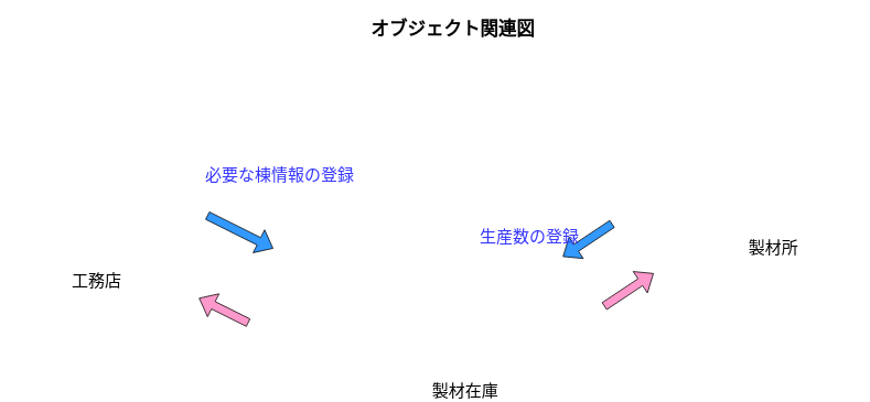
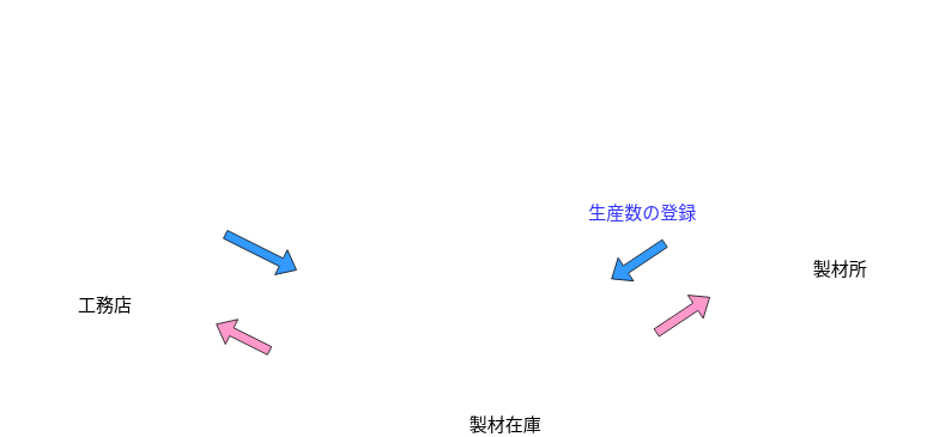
  <mxCell id="0" />
  <mxCell id="1" parent="0" />
- <mxCell id="2" value="&lt;span style=&quot;font-size: 22px&quot;&gt;&lt;b&gt;オブジェクト関連図&lt;/b&gt;&lt;/span&gt;" style="text;html=1;strokeColor=none;fillColor=none;align=center;verticalAlign=middle;whiteSpace=wrap;rounded=0;fontSize=14;" parent="1" vertex="1"><mxGeometry x="425" y="20" width="245" height="30" as="geometry" /></mxCell>
  <mxCell id="3" value="工務店" style="shape=image;verticalLabelPosition=bottom;labelBackgroundColor=#ffffff;verticalAlign=top;aspect=fixed;imageAspect=0;image=https://1.bp.blogspot.com/-__9d8f1X5Ts/UVWMfIVCt-I/AAAAAAAAPIQ/XlXjHIOmM_U/s400/daiku.png;fontSize=20;strokeWidth=1;" parent="1" vertex="1"><mxGeometry x="20" y="100" width="193.05" height="220" as="geometry" /></mxCell>
  <mxCell id="4" value="" style="group" parent="1" vertex="1" connectable="0"><mxGeometry x="402.5" y="310" width="245" height="143.85" as="geometry" /></mxCell>
  <mxCell id="5" value="" style="shape=image;verticalLabelPosition=bottom;labelBackgroundColor=#ffffff;verticalAlign=top;aspect=fixed;imageAspect=0;image=https://1.bp.blogspot.com/-UoSEVpsQTi0/XSGFvHkdycI/AAAAAAABTjk/rwvmmX-rzOY6-hy6-rjZ9JGo7_XCTaHMgCLcBGAs/s400/mokuzai_kakuzi.png;fontSize=20;" parent="4" vertex="1"><mxGeometry y="40" width="130" height="83.85" as="geometry" /></mxCell>
  <mxCell id="6" value="" style="shape=image;verticalLabelPosition=bottom;labelBackgroundColor=#ffffff;verticalAlign=top;aspect=fixed;imageAspect=0;image=https://1.bp.blogspot.com/-UoSEVpsQTi0/XSGFvHkdycI/AAAAAAABTjk/rwvmmX-rzOY6-hy6-rjZ9JGo7_XCTaHMgCLcBGAs/s400/mokuzai_kakuzi.png;fontSize=20;" parent="4" vertex="1"><mxGeometry x="45" y="50" width="130" height="83.85" as="geometry" /></mxCell>
  <mxCell id="7" value="製材在庫" style="shape=image;verticalLabelPosition=bottom;labelBackgroundColor=#ffffff;verticalAlign=top;aspect=fixed;imageAspect=0;image=https://1.bp.blogspot.com/-UoSEVpsQTi0/XSGFvHkdycI/AAAAAAABTjk/rwvmmX-rzOY6-hy6-rjZ9JGo7_XCTaHMgCLcBGAs/s400/mokuzai_kakuzi.png;fontSize=20;" parent="4" vertex="1"><mxGeometry x="95" y="60" width="130" height="83.85" as="geometry" /></mxCell>
  <mxCell id="8" value="" style="shape=image;verticalLabelPosition=bottom;labelBackgroundColor=#ffffff;verticalAlign=top;aspect=fixed;imageAspect=0;image=https://1.bp.blogspot.com/-UoSEVpsQTi0/XSGFvHkdycI/AAAAAAABTjk/rwvmmX-rzOY6-hy6-rjZ9JGo7_XCTaHMgCLcBGAs/s400/mokuzai_kakuzi.png;fontSize=20;" parent="4" vertex="1"><mxGeometry x="55" width="130" height="83.85" as="geometry" /></mxCell>
  <mxCell id="9" value="" style="shape=image;verticalLabelPosition=bottom;labelBackgroundColor=#ffffff;verticalAlign=top;aspect=fixed;imageAspect=0;image=https://1.bp.blogspot.com/-UoSEVpsQTi0/XSGFvHkdycI/AAAAAAABTjk/rwvmmX-rzOY6-hy6-rjZ9JGo7_XCTaHMgCLcBGAs/s400/mokuzai_kakuzi.png;fontSize=20;" parent="4" vertex="1"><mxGeometry x="115" y="10" width="124.03" height="80" as="geometry" /></mxCell>
  <mxCell id="10" value="製材所" style="shape=image;verticalLabelPosition=bottom;labelBackgroundColor=#ffffff;verticalAlign=top;aspect=fixed;imageAspect=0;image=https://3.bp.blogspot.com/-gbVDnBV8ldg/XJB4xwLVD3I/AAAAAAABR58/hGU53t5Ga6UJ4kT6lWdKsEjuOvLNmUZMACLcBGAs/s400/daiku_nokogiri_kiru.png;fontSize=20;" parent="1" vertex="1"><mxGeometry x="840" y="90" width="190" height="190" as="geometry" /></mxCell>
  <mxCell id="11" value="" style="shape=flexArrow;endArrow=classic;html=1;fontSize=20;fillColor=#3399FF;" parent="1" edge="1"><mxGeometry width="50" height="50" relative="1" as="geometry"><mxPoint x="250" y="260" as="sourcePoint" /><mxPoint x="330" y="300" as="targetPoint" /></mxGeometry></mxCell>
- <mxCell id="12" value="必要な棟情報の登録" style="text;html=1;strokeColor=none;fillColor=none;align=center;verticalAlign=middle;whiteSpace=wrap;rounded=0;fontSize=20;fontColor=#3333FF;" parent="1" vertex="1"><mxGeometry x="213.05" y="195" width="250" height="30" as="geometry" /></mxCell>
  <mxCell id="13" value="" style="shape=flexArrow;endArrow=classic;html=1;fontSize=20;fillColor=#FF99CC;" parent="1" edge="1"><mxGeometry width="50" height="50" relative="1" as="geometry"><mxPoint x="300" y="390" as="sourcePoint" /><mxPoint x="240" y="360" as="targetPoint" /></mxGeometry></mxCell>
  <mxCell id="14" value="" style="shape=flexArrow;endArrow=classic;html=1;fontSize=20;fillColor=#3399FF;" parent="1" edge="1"><mxGeometry width="50" height="50" relative="1" as="geometry"><mxPoint x="740" y="270" as="sourcePoint" /><mxPoint x="680" y="310" as="targetPoint" /></mxGeometry></mxCell>
- <mxCell id="15" value="生産数の登録" style="text;html=1;strokeColor=none;fillColor=none;align=center;verticalAlign=middle;whiteSpace=wrap;rounded=0;fontSize=20;fontColor=#3333FF;" parent="1" vertex="1"><mxGeometry x="515" y="270" width="250" height="30" as="geometry" /></mxCell>
+ <mxCell id="15" value="生産数の登録" style="text;html=1;strokeColor=none;fillColor=none;align=center;verticalAlign=middle;whiteSpace=wrap;rounded=0;fontSize=20;fontColor=#3333FF;" parent="1" vertex="1"><mxGeometry x="590" y="220" width="250" height="30" as="geometry" /></mxCell>
  <mxCell id="16" value="" style="shape=flexArrow;endArrow=classic;html=1;fontSize=20;fillColor=#FF99CC;" parent="1" edge="1"><mxGeometry width="50" height="50" relative="1" as="geometry"><mxPoint x="730" y="370" as="sourcePoint" /><mxPoint x="790" y="330" as="targetPoint" /></mxGeometry></mxCell>
